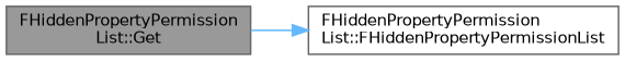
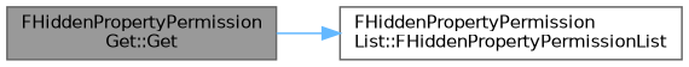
  digraph {
    rankdir=LR
    node [fontname=Helvetica fontsize=10 shape=box style=filled]
-   n1 [color=gray40 fillcolor=grey60 fontcolor=black height=0.2 label="FHiddenPropertyPermission\lList::Get" width=0.4]
+   n1 [color=gray40 fillcolor=grey60 fontcolor=black height=0.2 label="FHiddenPropertyPermission\lGet::Get" width=0.4]
    n2 [color=grey40 fillcolor=white height=0.2 label="FHiddenPropertyPermission\lList::FHiddenPropertyPermissionList" width=0.4]
    n1 -> n2 [color=steelblue1 fontname=Helvetica fontsize=10 labelfontname=Helvetica labelfontsize=10 style=solid]
  }
